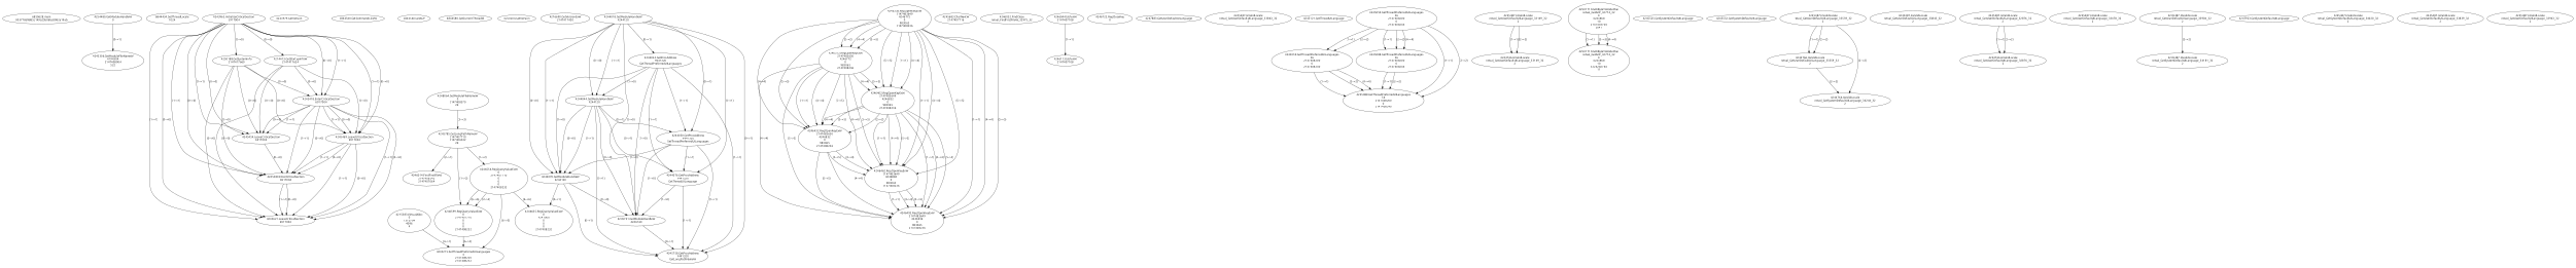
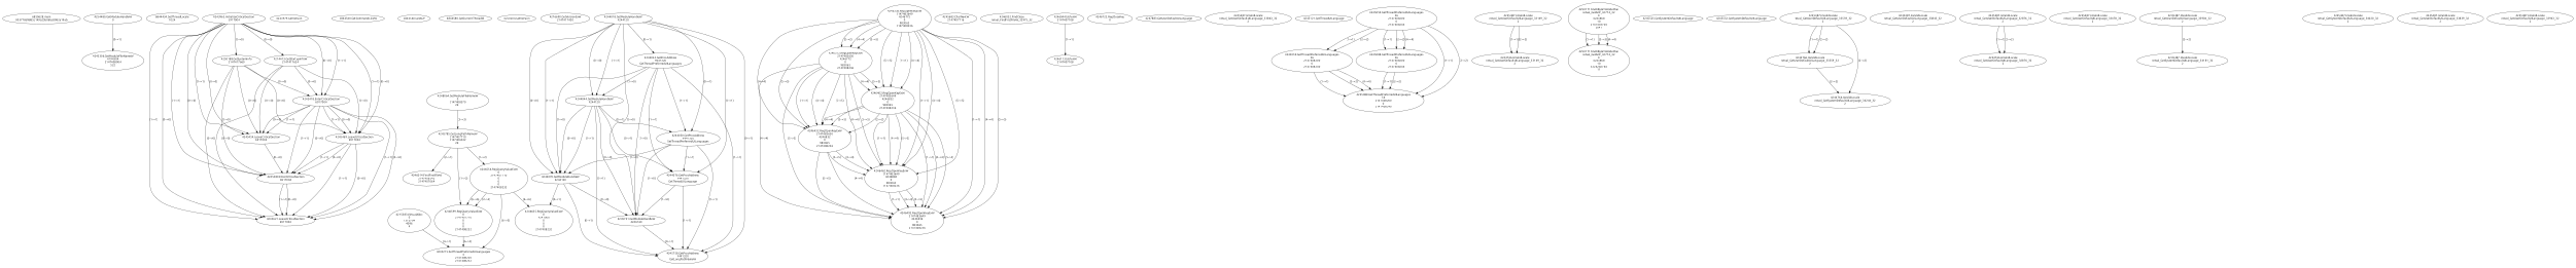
  digraph {
    fontname=Ubuntu
    node [fontname=Ubuntu]
    edge [fontname=Ubuntu]
    n1 [label="6850628.main\n003778d9885c149a25b06bc8982a19ab"]
    n2 [label="4254480.GetModuleHandleW\n0"]
    n3 [label="4243306.GetModuleFileNameW\n4194304\n2147408904\n522"]
    n4 [label="6844434.SetThreadLocale\n1024"]
    n5 [label="4243965.InitializeCriticalSection\n6917004"]
    n6 [label="4250188.GetSystemInfo\n2147417660"]
    n7 [label="4214413.GetStartupInfoW\n2147417624"]
    n8 [label="4245418.EnterCriticalSection\n6917004"]
    n9 [label="4245469.LeaveCriticalSection\n6917004"]
    n10 [label="4245580.EnterCriticalSection\n6917004"]
    n11 [label="4245621.LeaveCriticalSection\n6917004"]
    n12 [label="4245454.LeaveCriticalSection\n6917004"]
    n13 [label="4243979.GetVersion\n"]
    n14 [label="6844540.GetCommandLineW\n"]
    n15 [label="6844560.GetACP\n"]
    n16 [label="6844580.GetCurrentThreadId\n"]
    n17 [label="4250204.GetVersion\n"]
    n18 [label="4276690.GetVersionExW\n2147417420"]
    n19 [label="4248064.GetModuleFileNameW\n0\n2147408370\n261"]
    n20 [label="4245785.GetLongPathNameW\n2147407710\n2147406542\n261"]
    n21 [label="4246014.FindFirstFileW\n2147406542\n2147407064"]
    n22 [label="4246556.RegQueryValueExW\n0\n2147407710\n0\n0\n0\n2147408232"]
    n23 [label="4246599.RegQueryValueExW\n0\n2147407710\n0\n0\n0\n2147408232"]
    n24 [label="4215383.VirtualAlloc\n0\n1310704\n4096\n4"]
    n25 [label="4245215.SetThreadPreferredUILanguages\n4\n2147408220\n2147408232"]
    n26 [label="4244018.GetModuleHandleW\n4244120"]
    n27 [label="4244024.GetProcAddress\n9441320\nGetThreadPreferredUILanguages"]
    n28 [label="4244044.GetModuleHandleW\n4244120"]
    n29 [label="4244050.GetProcAddress\n9441320\nSetThreadPreferredUILanguages"]
    n30 [label="4244070.GetModuleHandleW\n4244120"]
    n31 [label="4244076.GetProcAddress\n9441320\nGetThreadUILanguage"]
    n32 [label="4245741.GetModuleHandleW\n4246160"]
    n33 [label="4245758.GetProcAddress\n9441320\nGetLongPathNameW"]
    n34 [label="4246635.RegQueryValueExW\n0\n4247000\n0\n0\n0\n2147408232"]
    n35 [label="4246338.RegOpenKeyExW\n2147483649\n4246772\n0\n983065\n2147408236"]
    n36 [label="4246372.RegOpenKeyExW\n2147483650\n4246772\n0\n983065\n2147408236"]
    n37 [label="4246402.RegOpenKeyExW\n2147483649\n4246832\n0\n983065\n2147408236"]
    n38 [label="4246432.RegOpenKeyExW\n2147483650\n4246832\n0\n983065\n2147408236"]
    n39 [label="4246462.RegOpenKeyExW\n2147483649\n4246884\n0\n983065\n2147408236"]
    n40 [label="4246492.RegOpenKeyExW\n2147483649\n4246936\n0\n983065\n2147408236"]
    n41 [label="4245683.CharNextW\n2147407716"]
    n42 [label="4246032.FindClose\nretval_FindFirstFileW_32975_32"]
    n43 [label="4246044.lstrlenW\n2147407108"]
    n44 [label="4246113.lstrlenW\n2147407108"]
    n45 [label="4246722.RegCloseKey\n0"]
    n46 [label="4247883.GetUserDefaultUILanguage\n"]
    n47 [label="4245487.IsValidLocale\nretval_GetUserDefaultUILanguage_33863_32\n2"]
    n48 [label="4245121.GetThreadUILanguage\n"]
    n49 [label="4245059.GetThreadPreferredUILanguages\n56\n2147408200\n0\n2147408244"]
    n50 [label="4245059.GetThreadPreferredUILanguages\n56\n2147408200\n0\n2147408240"]
    n51 [label="4245088.GetThreadPreferredUILanguages\n56\n2147408200\n0\n2147408244"]
    n52 [label="4245088.GetThreadPreferredUILanguages\n56\n2147408200\n0\n2147408240"]
    n53 [label="4245487.IsValidLocale\nretval_GetUserDefaultUILanguage_33149_32\n2"]
    n54 [label="4244766.IsValidLocale\nretval_GetUserDefaultUILanguage_33149_32\n2"]
    n55 [label="4250171.MultiByteToWideChar\nretval_GetACP_32774_32\n0\n4243868\n10\n2147403704\n2047"]
    n56 [label="4250171.MultiByteToWideChar\nretval_GetACP_32774_32\n0\n4243868\n10\n3224282764\n11"]
    n57 [label="4245525.GetSystemDefaultUILanguage\n"]
    n58 [label="4245552.GetSystemDefaultUILanguage\n"]
    n59 [label="4245487.IsValidLocale\nretval_GetUserDefaultUILanguage_33559_32\n2"]
    n60 [label="4244766.IsValidLocale\nretval_GetUserDefaultUILanguage_33559_32\n2"]
    n61 [label="4244766.IsValidLocale\nretval_GetSystemDefaultUILanguage_34244_32\n2"]
    n62 [label="4245487.IsValidLocale\nretval_GetUserDefaultUILanguage_33843_32\n2"]
    n63 [label="4245487.IsValidLocale\nretval_GetUserDefaultUILanguage_32876_32\n2"]
    n64 [label="4244766.IsValidLocale\nretval_GetUserDefaultUILanguage_32876_32\n2"]
    n65 [label="4245487.IsValidLocale\nretval_GetUserDefaultUILanguage_33478_32\n2"]
    n66 [label="4245487.IsValidLocale\nretval_GetUserDefaultUILanguage_33904_32\n2"]
    n67 [label="4245487.IsValidLocale\nretval_GetSystemDefaultUILanguage_34181_32\n2"]
-   n68 [label="4247923.GetSystemDefaultUILanguage\n"]
    n69 [label="4245487.IsValidLocale\nretval_GetSystemDefaultUILanguage_34020_32\n2"]
    n70 [label="4245487.IsValidLocale\nretval_GetUserDefaultUILanguage_33839_32\n2"]
    n71 [label="4245487.IsValidLocale\nretval_GetUserDefaultUILanguage_33943_32\n2"]
    n2 -> n3 [label="(0-->1)"]
    n5 -> n6 [label="(0-->0)"]
    n5 -> n7 [label="(0-->0)"]
    n5 -> n8 [label="(1-->1)"]
    n5 -> n8 [label="(0-->0)"]
    n5 -> n9 [label="(1-->1)"]
    n5 -> n9 [label="(0-->0)"]
    n5 -> n10 [label="(1-->1)"]
    n5 -> n10 [label="(0-->0)"]
    n5 -> n11 [label="(1-->1)"]
    n5 -> n11 [label="(0-->0)"]
    n5 -> n12 [label="(1-->1)"]
    n5 -> n12 [label="(0-->0)"]
    n6 -> n8 [label="(0-->0)"]
    n6 -> n9 [label="(0-->0)"]
    n6 -> n10 [label="(0-->0)"]
    n6 -> n11 [label="(0-->0)"]
    n6 -> n12 [label="(0-->0)"]
    n7 -> n8 [label="(0-->0)"]
    n7 -> n9 [label="(0-->0)"]
    n7 -> n11 [label="(0-->0)"]
    n7 -> n12 [label="(0-->0)"]
    n8 -> n9 [label="(1-->1)"]
    n8 -> n9 [label="(0-->0)"]
    n8 -> n10 [label="(1-->1)"]
    n8 -> n10 [label="(0-->0)"]
    n8 -> n11 [label="(1-->1)"]
    n8 -> n11 [label="(0-->0)"]
    n8 -> n12 [label="(1-->1)"]
    n8 -> n12 [label="(0-->0)"]
    n9 -> n10 [label="(1-->1)"]
    n9 -> n10 [label="(0-->0)"]
    n9 -> n11 [label="(1-->1)"]
    n9 -> n11 [label="(0-->0)"]
    n10 -> n11 [label="(1-->1)"]
    n10 -> n11 [label="(0-->0)"]
    n12 -> n10 [label="(0-->0)"]
    n19 -> n20 [label="(3-->3)"]
    n20 -> n21 [label="(2-->1)"]
    n20 -> n22 [label="(1-->2)"]
    n20 -> n23 [label="(1-->2)"]
    n22 -> n23 [label="(2-->2)"]
    n22 -> n23 [label="(6-->6)"]
    n22 -> n25 [label="(6-->3)"]
    n22 -> n34 [label="(6-->6)"]
    n23 -> n25 [label="(6-->3)"]
    n24 -> n25 [label="(4-->1)"]
    n26 -> n27 [label="(0-->1)"]
    n26 -> n28 [label="(1-->1)"]
    n26 -> n28 [label="(0-->0)"]
    n26 -> n29 [label="(0-->1)"]
    n26 -> n30 [label="(1-->1)"]
    n26 -> n30 [label="(0-->0)"]
    n26 -> n31 [label="(0-->1)"]
    n26 -> n32 [label="(0-->0)"]
    n26 -> n33 [label="(0-->1)"]
    n27 -> n28 [label="(1-->0)"]
    n27 -> n29 [label="(1-->1)"]
    n27 -> n30 [label="(1-->0)"]
    n27 -> n31 [label="(1-->1)"]
    n27 -> n32 [label="(1-->0)"]
    n27 -> n33 [label="(1-->1)"]
    n28 -> n29 [label="(0-->1)"]
    n28 -> n30 [label="(1-->1)"]
    n28 -> n30 [label="(0-->0)"]
    n28 -> n31 [label="(0-->1)"]
    n28 -> n32 [label="(0-->0)"]
    n28 -> n33 [label="(0-->1)"]
    n29 -> n30 [label="(1-->0)"]
    n29 -> n31 [label="(1-->1)"]
    n29 -> n32 [label="(1-->0)"]
    n29 -> n33 [label="(1-->1)"]
    n30 -> n32 [label="(0-->0)"]
    n30 -> n33 [label="(0-->1)"]
    n30 -> n34 [label="(0-->1)"]
    n31 -> n32 [label="(1-->0)"]
    n31 -> n33 [label="(1-->1)"]
    n32 -> n33 [label="(0-->1)"]
    n35 -> n36 [label="(2-->2)"]
    n35 -> n36 [label="(4-->4)"]
    n35 -> n36 [label="(5-->5)"]
    n35 -> n37 [label="(1-->1)"]
    n35 -> n37 [label="(4-->4)"]
    n35 -> n37 [label="(5-->5)"]
    n35 -> n38 [label="(4-->4)"]
    n35 -> n38 [label="(5-->5)"]
    n35 -> n39 [label="(1-->1)"]
    n35 -> n39 [label="(4-->4)"]
    n35 -> n39 [label="(5-->5)"]
    n35 -> n40 [label="(1-->1)"]
    n35 -> n40 [label="(4-->4)"]
    n35 -> n40 [label="(5-->5)"]
    n36 -> n37 [label="(4-->4)"]
    n36 -> n37 [label="(5-->5)"]
    n36 -> n38 [label="(1-->1)"]
    n36 -> n38 [label="(4-->4)"]
    n36 -> n38 [label="(5-->5)"]
    n36 -> n39 [label="(4-->4)"]
    n36 -> n39 [label="(5-->5)"]
    n36 -> n40 [label="(4-->4)"]
    n36 -> n40 [label="(5-->5)"]
    n37 -> n38 [label="(2-->2)"]
    n37 -> n38 [label="(4-->4)"]
    n37 -> n38 [label="(5-->5)"]
    n37 -> n39 [label="(1-->1)"]
    n37 -> n39 [label="(4-->4)"]
    n37 -> n39 [label="(5-->5)"]
    n37 -> n40 [label="(1-->1)"]
    n37 -> n40 [label="(4-->4)"]
    n37 -> n40 [label="(5-->5)"]
    n38 -> n39 [label="(4-->4)"]
    n38 -> n39 [label="(5-->5)"]
    n38 -> n40 [label="(4-->4)"]
    n38 -> n40 [label="(5-->5)"]
    n39 -> n40 [label="(1-->1)"]
    n39 -> n40 [label="(4-->4)"]
    n39 -> n40 [label="(5-->5)"]
    n43 -> n44 [label="(1-->1)"]
    n49 -> n50 [label="(1-->1)"]
    n49 -> n50 [label="(2-->2)"]
    n49 -> n51 [label="(1-->1)"]
    n49 -> n51 [label="(2-->2)"]
    n49 -> n51 [label="(4-->4)"]
    n49 -> n52 [label="(1-->1)"]
    n49 -> n52 [label="(2-->2)"]
    n50 -> n52 [label="(1-->1)"]
    n50 -> n52 [label="(2-->2)"]
    n50 -> n52 [label="(4-->4)"]
    n51 -> n52 [label="(1-->1)"]
    n51 -> n52 [label="(2-->2)"]
    n53 -> n54 [label="(1-->1)"]
    n53 -> n54 [label="(2-->2)"]
    n55 -> n56 [label="(1-->1)"]
    n55 -> n56 [label="(3-->3)"]
    n55 -> n56 [label="(4-->4)"]
    n59 -> n60 [label="(1-->1)"]
    n59 -> n60 [label="(2-->2)"]
    n59 -> n61 [label="(2-->2)"]
    n60 -> n61 [label="(2-->2)"]
    n63 -> n64 [label="(1-->1)"]
    n63 -> n64 [label="(2-->2)"]
    n66 -> n67 [label="(2-->2)"]
  }
